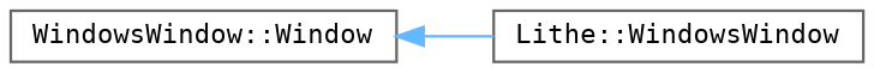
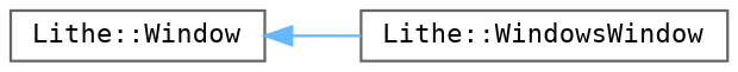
  digraph {
    rankdir=LR
    fontname="DejaVu Sans Mono"
    node [color=grey40 fillcolor=white fontname="DejaVu Sans Mono" fontsize=10 shape=box style=filled]
-   n1 [height=0.2 label="WindowsWindow::Window" width=0.4]
+   n1 [height=0.2 label="Lithe::Window" width=0.4]
    n2 [height=0.2 label="Lithe::WindowsWindow" width=0.4]
    n1 -> n2 [color=steelblue1 dir=back fontname="DejaVu Sans Mono" fontsize=10 labelfontname=Helvetica labelfontsize=10 style=solid]
  }
